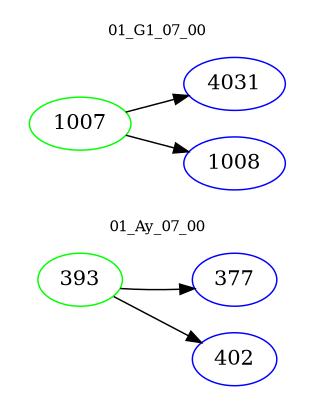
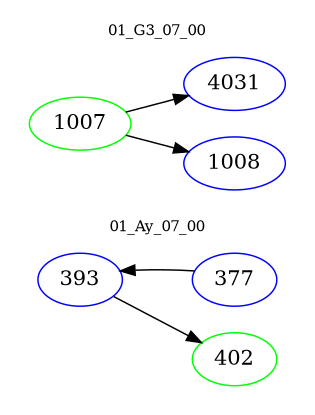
  digraph {
    rankdir=LR
    node [color=blue]
    edge [color=black]
-   n1 [color=green label=393]
-   n2 [label=402]
+   n1 [label=393]
+   n2 [color=green label=402]
    n3 [label=377]
    n4 [color=green label=1007]
    n5 [label=1008]
    n6 [label=4031]
    subgraph cluster_1 {
      color=white
      fontsize=10
      label="01_Ay_07_00"
      n1
      n2
      n3
    }
    subgraph cluster_2 {
      color=white
      fontsize=10
-     label="01_G1_07_00"
+     label="01_G3_07_00"
      n4
      n5
      n6
    }
    n1 -> n2
-   n1 -> n3
+   n3 -> n1
    n4 -> n5
    n4 -> n6
  }
